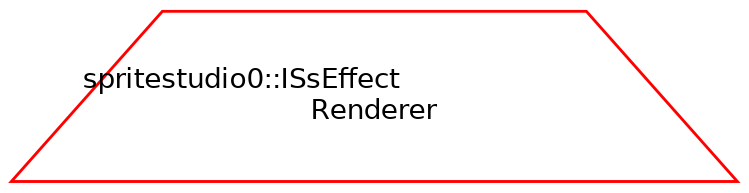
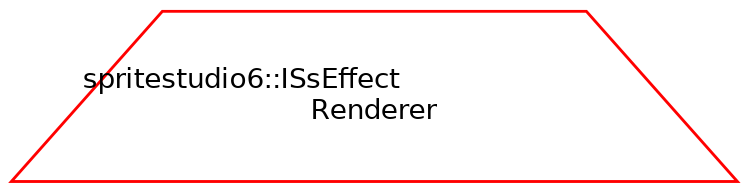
  digraph {
    rankdir=LR
-   n1 [color=red fillcolor=white fontname=Helvetica fontsize=10 height=0.2 label="spritestudio0::ISsEffect\lRenderer" shape=trapezium style=filled width=0.4]
+   n1 [color=red fillcolor=white fontname=Helvetica fontsize=10 height=0.2 label="spritestudio6::ISsEffect\lRenderer" shape=trapezium style=filled width=0.4]
  }
